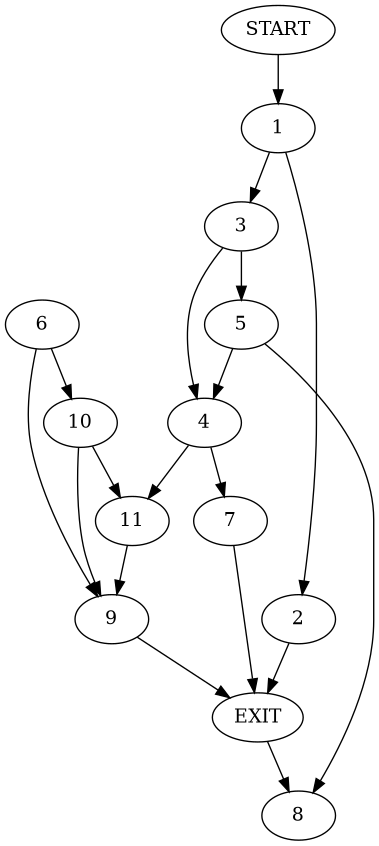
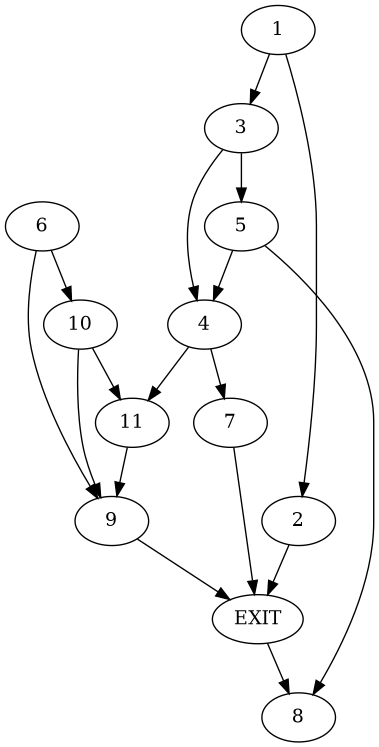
  digraph {
-   n1 [label=START]
    1
    2
    3
    n5 [label=EXIT]
    8
    4
    5
    7
    11
    6
    9
    10
-   n1 -> 1
    1 -> 2
    1 -> 3
    2 -> n5
    3 -> 4
    3 -> 5
    n5 -> 8
    4 -> 7
    4 -> 11
    5 -> 8
    5 -> 4
    7 -> n5
    11 -> 9
    6 -> 9
    6 -> 10
    9 -> n5
    10 -> 11
    10 -> 9
  }
